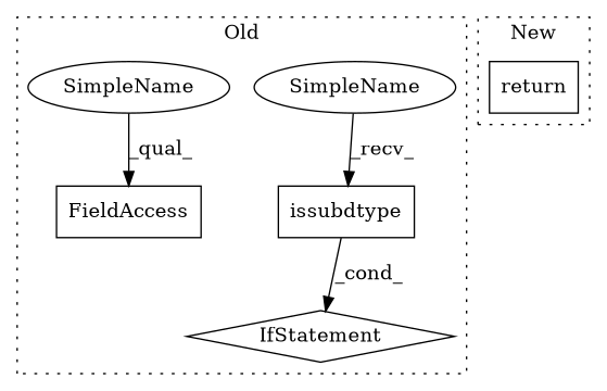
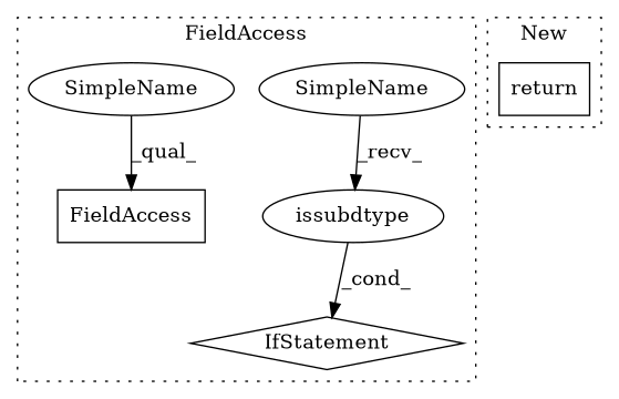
  digraph {
    node [a=42 l=5 s=13694 shape=box]
-   n1 [a=32 l="11,1" label=issubdtype s="13677,13707"]
+   n1 [a=32 l="11,1" label=issubdtype s="13677,13707" shape=ellipse]
    n2 [a=22 l=13 label=FieldAccess]
    n3 [a=25 l=3 label=IfStatement s=13708 shape=diamond]
    n4 [label=SimpleName s=13671 shape=ellipse]
    n5 [label=SimpleName shape=ellipse]
    n6 [a=41 l=7 label=return s=15457]
    subgraph cluster_1 {
-     label=Old
+     label=FieldAccess
      style=dotted
      n1
      n2
      n3
      n4
      n5
    }
    subgraph cluster_2 {
      label=New
      style=dotted
      n6
    }
    n1 -> n3 [label=_cond_]
    n4 -> n1 [label=_recv_]
    n5 -> n2 [label=_qual_]
  }
